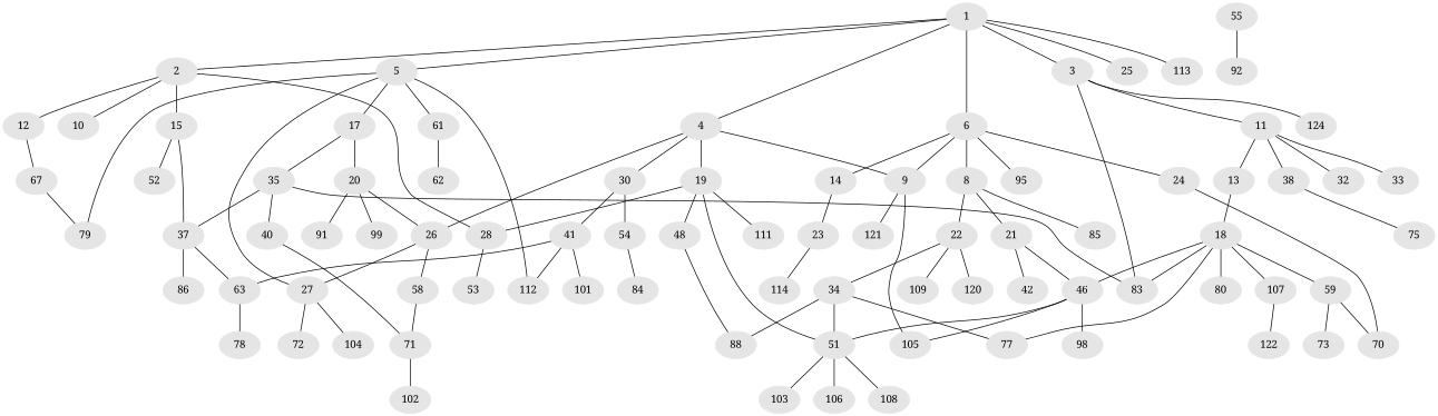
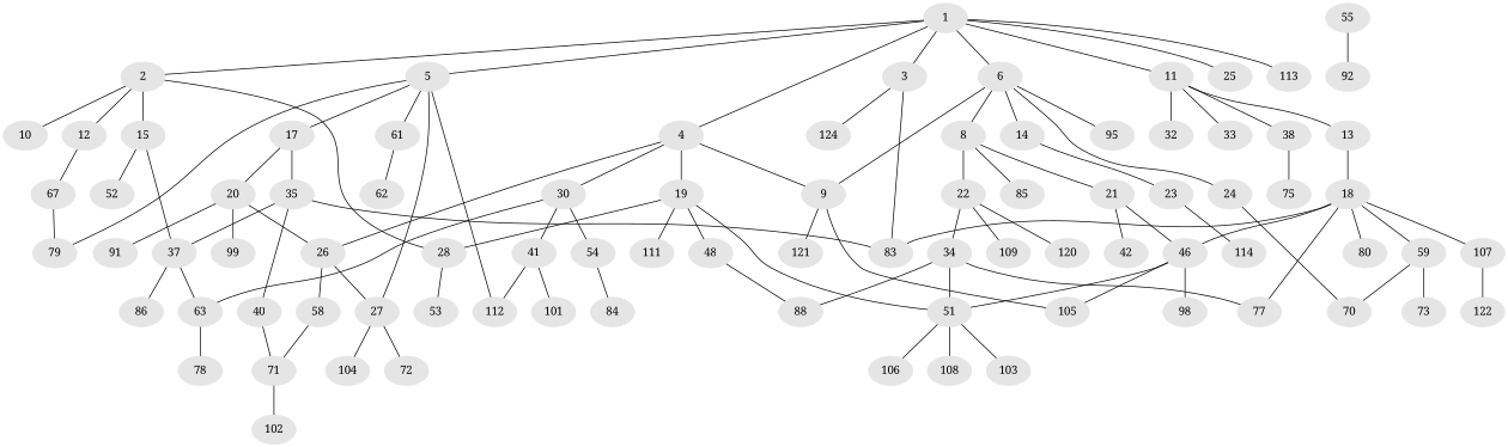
  graph {
    fontname="Noto Serif"
    node [color=gray90 fontname="Noto Serif" style=filled]
    edge [fontname="Noto Serif"]
    1 [super="+64"]
    2 [super="+39"]
    3 [super="+16"]
    4 [super="+65"]
    5 [super="+45"]
    6 [super="+7"]
    11
    25
    113
    10
    12 [super="+29"]
    15 [super="+31"]
    28
    83
    124
    9 [super="+57"]
    19 [super="+43"]
    26 [super="+56"]
    30 [super="+47"]
    17
    27 [super="+49"]
    61
    79
    112
    8
    14 [super="+96"]
    24
    95
    13
    32 [super="+68"]
    33
    38
    67 [super="+82"]
    37
    52
    53 [super="+90"]
    55 [super="+69"]
    92
    105
    121
    48
    51 [super="+94"]
    111
    58 [super="+74"]
    41 [super="+76"]
    54
    63 [super="+117"]
    20
    35 [super="+66"]
    72 [super="+116"]
    104
    62
    21 [super="+118"]
    22 [super="+100"]
    85
    23
    70 [super="+81"]
    46 [super="+50"]
    42
    34 [super="+119"]
    109
    120
    18 [super="+44"]
    75
    59
    n66 [label=80 super="+87"]
    77 [super="+80"]
    107
    114 [super="+115"]
    86
    91
    99
    40
    98
    73 [super="+93"]
    122
    88 [super="+110"]
    103
    106 [super="+123"]
    108
    71 [super="+97"]
    101
    84
    78
    102
    1 -- 2
    1 -- 3
    1 -- 4
    1 -- 5
    1 -- 6
-   3 -- 11
+   1 -- 11
    1 -- 25
    1 -- 113
    2 -- 10
    2 -- 12
    2 -- 15
    2 -- 28
    3 -- 83
    3 -- 124
    4 -- 9
    4 -- 19
    4 -- 26
    4 -- 30
    5 -- 17
    5 -- 27
    5 -- 61
    5 -- 79
    5 -- 112
    6 -- 9
    6 -- 8
    6 -- 14
    6 -- 24
    6 -- 95
    11 -- 13
    11 -- 32
    11 -- 33
    11 -- 38
    12 -- 67
    15 -- 37
    15 -- 52
    28 -- 53
    9 -- 105
    9 -- 121
    19 -- 28
    19 -- 48
    19 -- 51
    19 -- 111
    26 -- 27
    26 -- 58
    30 -- 41
    30 -- 54
-   41 -- 63
+   30 -- 63
    17 -- 20
    17 -- 35
    27 -- 72
    27 -- 104
    61 -- 62
    8 -- 21
    8 -- 22
    8 -- 85
    14 -- 23
    24 -- 70
    13 -- 18
    38 -- 75
    67 -- 79
    37 -- 63
    37 -- 86
    55 -- 92
    48 -- 88
    51 -- 103
    51 -- 106
    51 -- 108
    58 -- 71
    41 -- 112
    41 -- 101
    54 -- 84
    63 -- 78
    20 -- 26
    20 -- 91
    20 -- 99
    35 -- 83
    35 -- 37
    35 -- 40
    21 -- 46
    21 -- 42
    22 -- 34
    22 -- 109
    22 -- 120
    23 -- 114
    46 -- 105
    46 -- 51
    46 -- 98
    34 -- 51
    34 -- 77
    34 -- 88
    18 -- 83
    18 -- 46
    18 -- 59
    18 -- n66
    18 -- 77
    18 -- 107
    59 -- 70
    59 -- 73
    107 -- 122
    40 -- 71
    71 -- 102
  }
